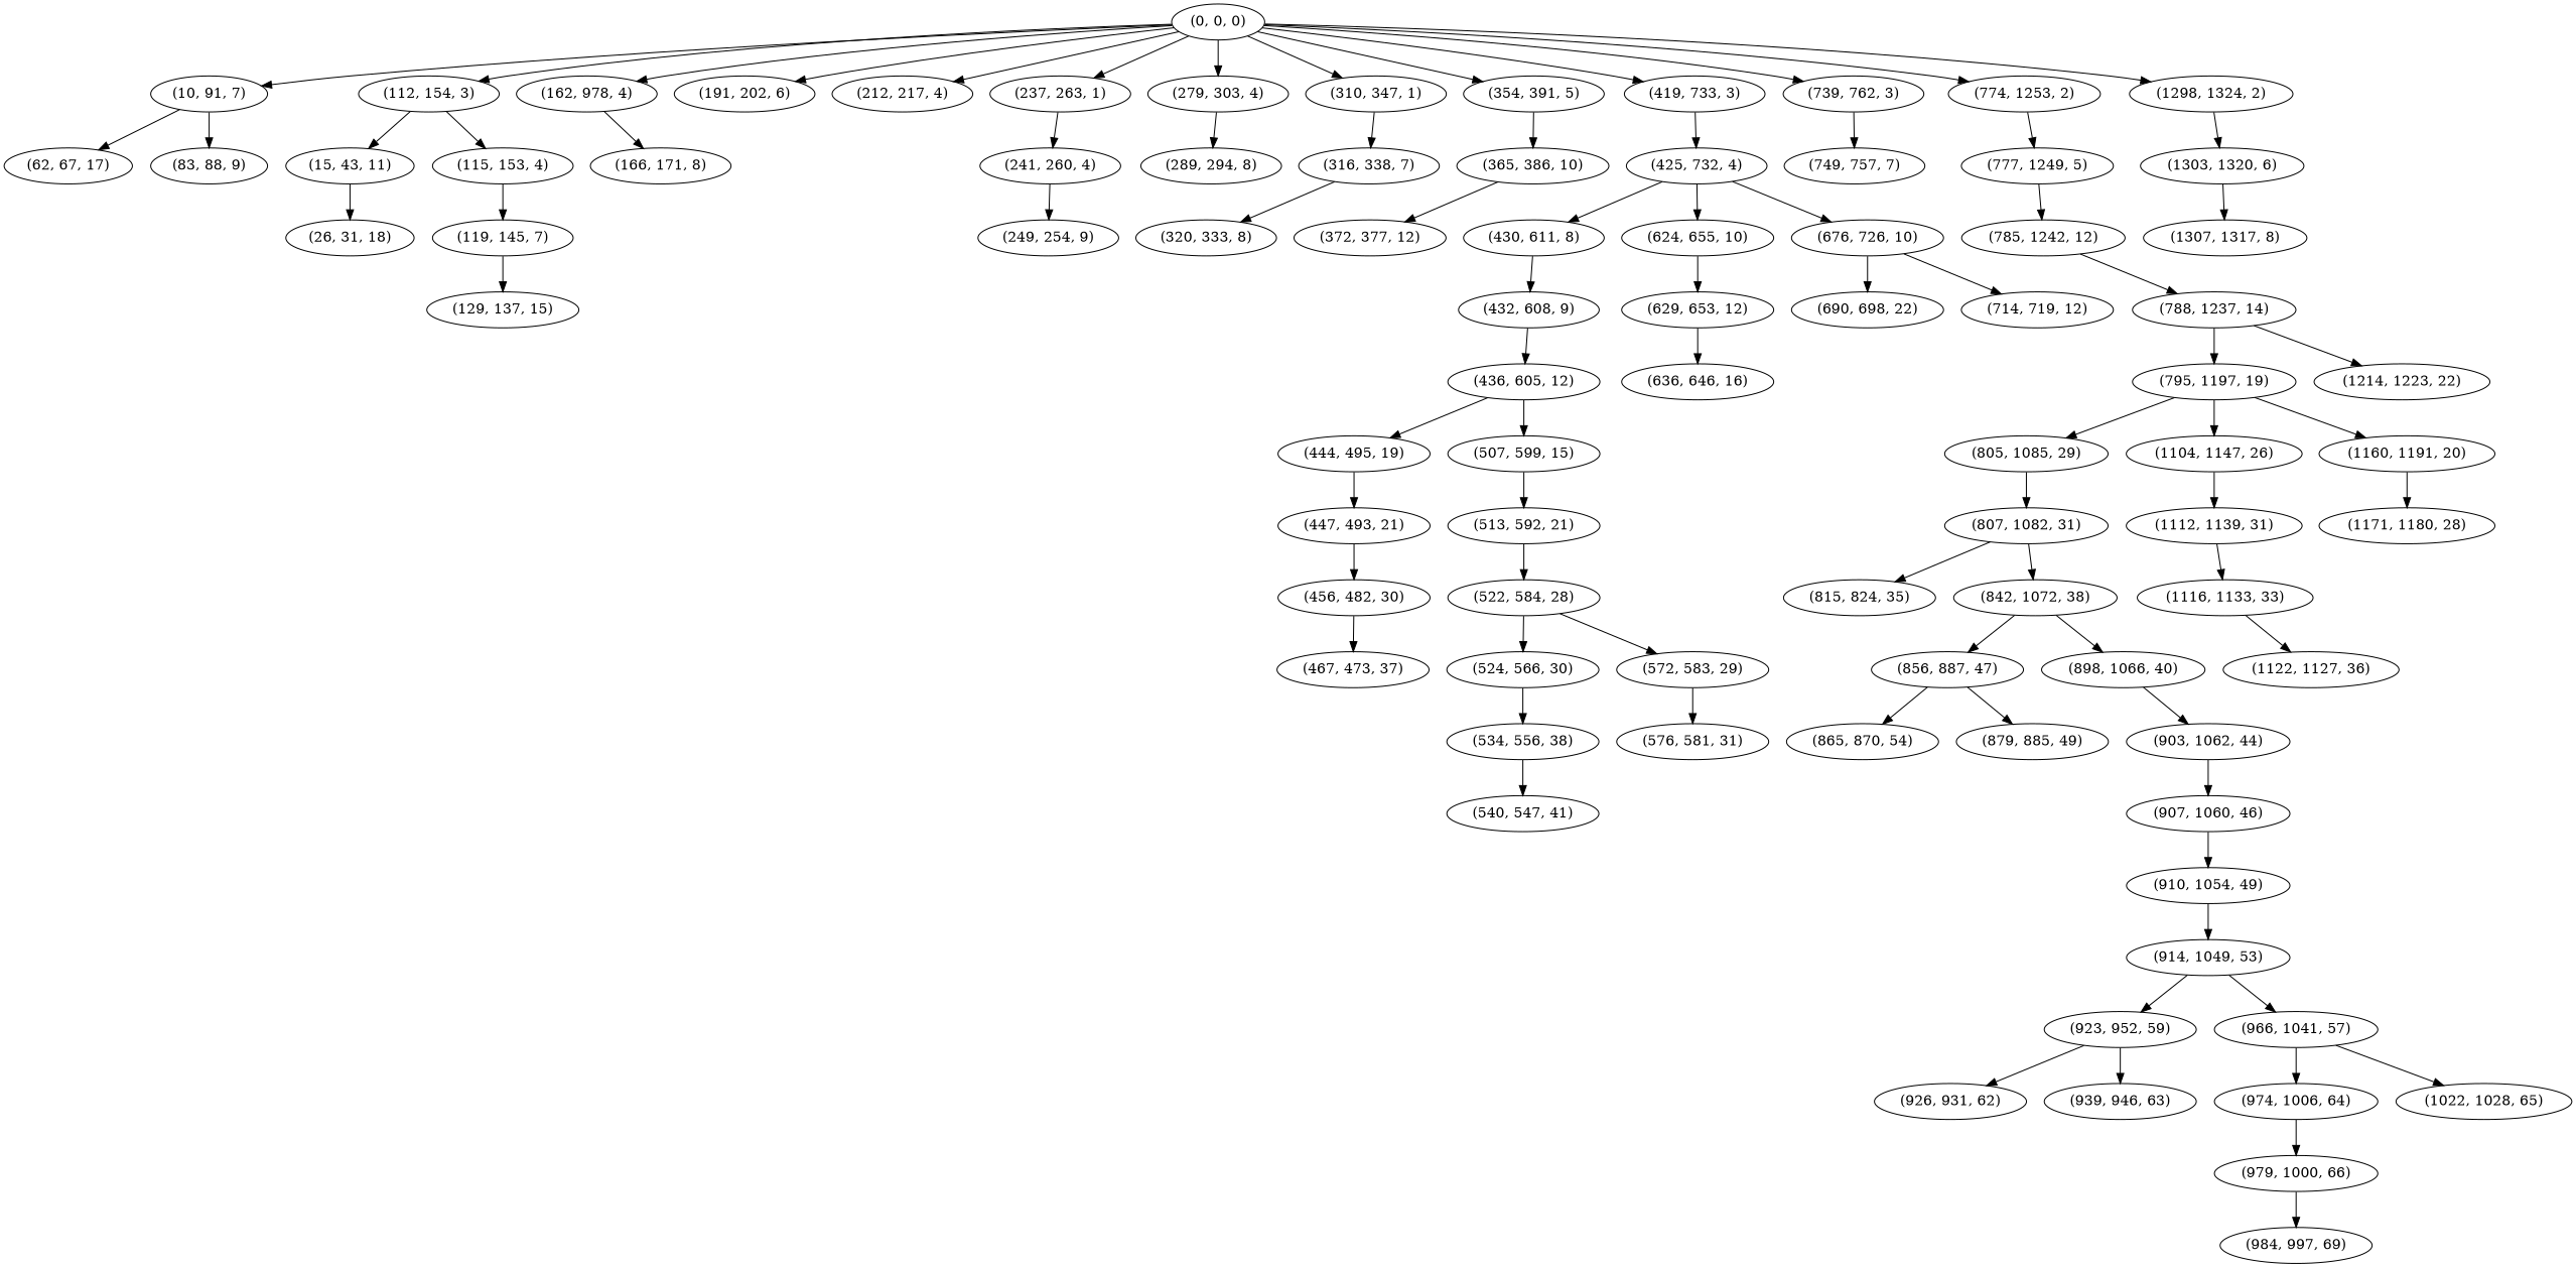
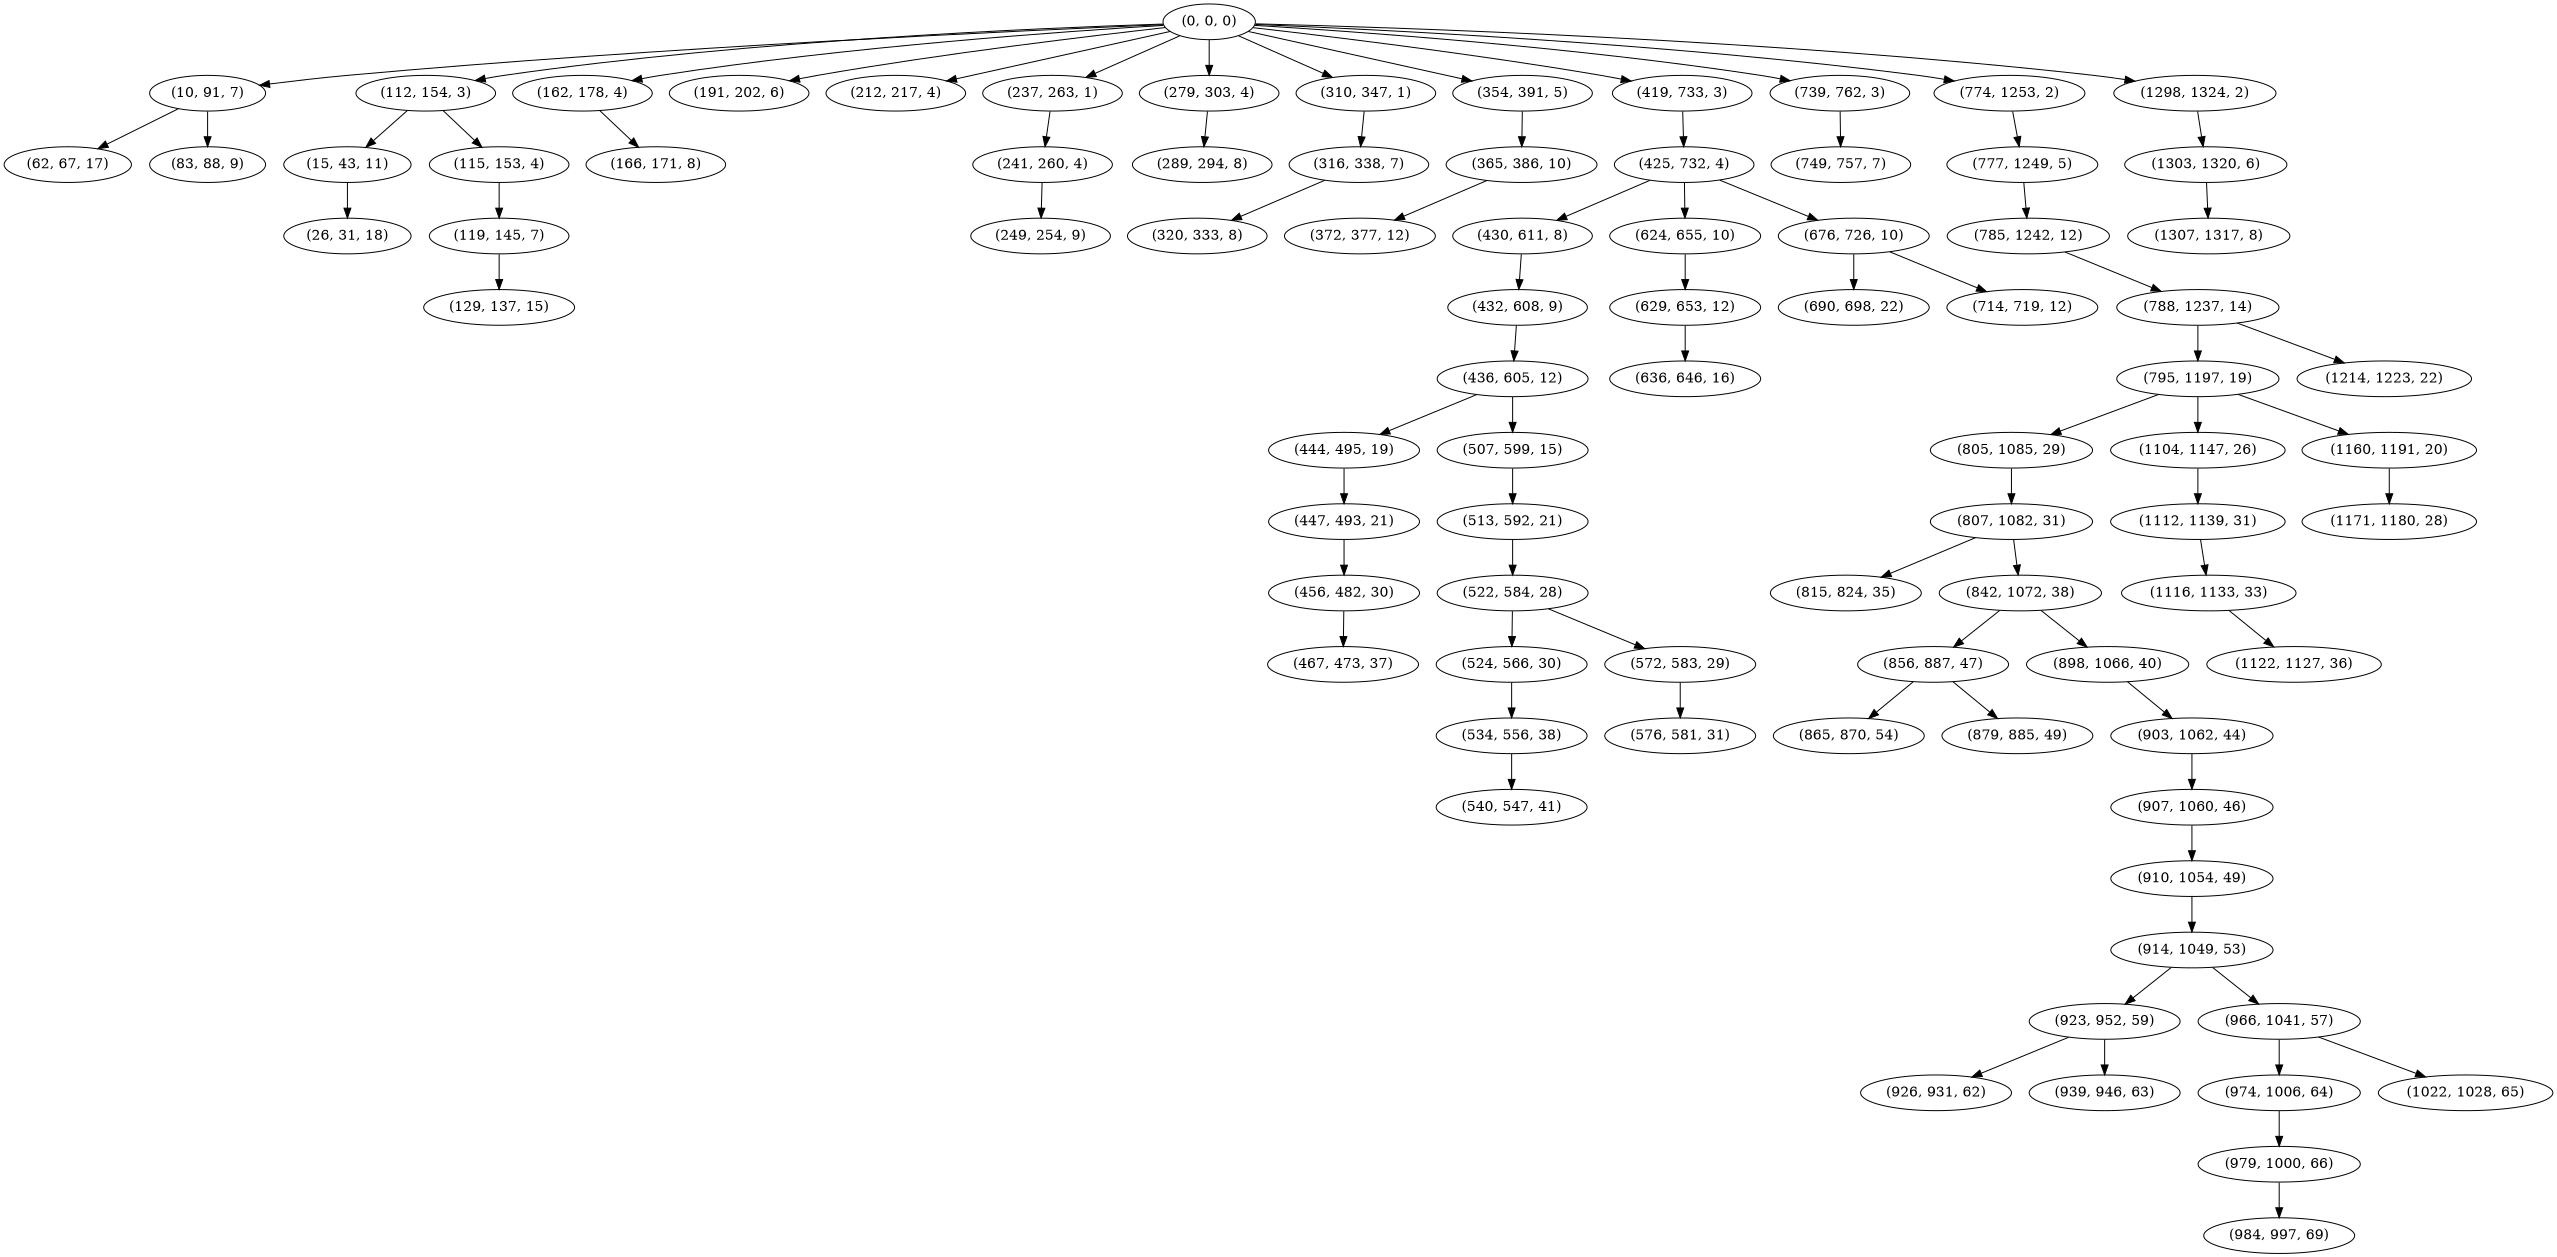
  digraph {
    "(0, 0, 0)"
    "(10, 91, 7)"
    "(112, 154, 3)"
-   "(162, 178, 4)" [label="(162, 978, 4)"]
+   "(162, 178, 4)"
    "(191, 202, 6)"
    "(212, 217, 4)"
    "(237, 263, 1)"
    "(279, 303, 4)"
    "(310, 347, 1)"
    "(354, 391, 5)"
    "(419, 733, 3)"
    "(739, 762, 3)"
    "(774, 1253, 2)"
    "(1298, 1324, 2)"
    "(62, 67, 17)"
    "(83, 88, 9)"
    "(15, 43, 11)"
    "(115, 153, 4)"
    "(166, 171, 8)"
    "(241, 260, 4)"
    "(289, 294, 8)"
    "(316, 338, 7)"
    "(365, 386, 10)"
    "(425, 732, 4)"
    n25 [label="(749, 757, 7)"]
    "(777, 1249, 5)"
    "(1303, 1320, 6)"
    "(26, 31, 18)"
    "(119, 145, 7)"
    "(129, 137, 15)"
    "(249, 254, 9)"
    "(320, 333, 8)"
    "(372, 377, 12)"
    "(430, 611, 8)"
    "(624, 655, 10)"
    "(676, 726, 10)"
    "(432, 608, 9)"
    "(629, 653, 12)"
    "(690, 698, 22)"
    "(714, 719, 12)"
    "(436, 605, 12)"
    "(444, 495, 19)"
    "(507, 599, 15)"
    "(447, 493, 21)"
    "(513, 592, 21)"
    "(456, 482, 30)"
    "(467, 473, 37)"
    "(522, 584, 28)"
    "(524, 566, 30)"
    "(572, 583, 29)"
    "(534, 556, 38)"
    "(576, 581, 31)"
    "(540, 547, 41)"
    "(636, 646, 16)"
    "(785, 1242, 12)"
    "(788, 1237, 14)"
    "(795, 1197, 19)"
    "(1214, 1223, 22)"
    "(805, 1085, 29)"
    "(1104, 1147, 26)"
    "(1160, 1191, 20)"
    "(807, 1082, 31)"
    "(1112, 1139, 31)"
    "(1171, 1180, 28)"
    "(815, 824, 35)"
    "(842, 1072, 38)"
    "(856, 887, 47)"
    "(898, 1066, 40)"
    "(865, 870, 54)"
    "(879, 885, 49)"
    "(903, 1062, 44)"
    "(907, 1060, 46)"
    "(910, 1054, 49)"
    "(914, 1049, 53)"
    "(923, 952, 59)"
    "(966, 1041, 57)"
    "(926, 931, 62)"
    "(939, 946, 63)"
    "(974, 1006, 64)"
    "(1022, 1028, 65)"
    "(979, 1000, 66)"
    "(984, 997, 69)"
    "(1116, 1133, 33)"
    "(1122, 1127, 36)"
    "(1307, 1317, 8)"
    "(0, 0, 0)" -> "(10, 91, 7)"
    "(0, 0, 0)" -> "(112, 154, 3)"
    "(0, 0, 0)" -> "(162, 178, 4)"
    "(0, 0, 0)" -> "(191, 202, 6)"
    "(0, 0, 0)" -> "(212, 217, 4)"
    "(0, 0, 0)" -> "(237, 263, 1)"
    "(0, 0, 0)" -> "(279, 303, 4)"
    "(0, 0, 0)" -> "(310, 347, 1)"
    "(0, 0, 0)" -> "(354, 391, 5)"
    "(0, 0, 0)" -> "(419, 733, 3)"
    "(0, 0, 0)" -> "(739, 762, 3)"
    "(0, 0, 0)" -> "(774, 1253, 2)"
    "(0, 0, 0)" -> "(1298, 1324, 2)"
    "(10, 91, 7)" -> "(62, 67, 17)"
    "(10, 91, 7)" -> "(83, 88, 9)"
    "(112, 154, 3)" -> "(15, 43, 11)"
    "(112, 154, 3)" -> "(115, 153, 4)"
    "(162, 178, 4)" -> "(166, 171, 8)"
    "(237, 263, 1)" -> "(241, 260, 4)"
    "(279, 303, 4)" -> "(289, 294, 8)"
    "(310, 347, 1)" -> "(316, 338, 7)"
    "(354, 391, 5)" -> "(365, 386, 10)"
    "(419, 733, 3)" -> "(425, 732, 4)"
    "(739, 762, 3)" -> n25
    "(774, 1253, 2)" -> "(777, 1249, 5)"
    "(1298, 1324, 2)" -> "(1303, 1320, 6)"
    "(15, 43, 11)" -> "(26, 31, 18)"
    "(115, 153, 4)" -> "(119, 145, 7)"
    "(241, 260, 4)" -> "(249, 254, 9)"
    "(316, 338, 7)" -> "(320, 333, 8)"
    "(365, 386, 10)" -> "(372, 377, 12)"
    "(425, 732, 4)" -> "(430, 611, 8)"
    "(425, 732, 4)" -> "(624, 655, 10)"
    "(425, 732, 4)" -> "(676, 726, 10)"
    "(777, 1249, 5)" -> "(785, 1242, 12)"
    "(1303, 1320, 6)" -> "(1307, 1317, 8)"
    "(119, 145, 7)" -> "(129, 137, 15)"
    "(430, 611, 8)" -> "(432, 608, 9)"
    "(624, 655, 10)" -> "(629, 653, 12)"
    "(676, 726, 10)" -> "(690, 698, 22)"
    "(676, 726, 10)" -> "(714, 719, 12)"
    "(432, 608, 9)" -> "(436, 605, 12)"
    "(629, 653, 12)" -> "(636, 646, 16)"
    "(436, 605, 12)" -> "(444, 495, 19)"
    "(436, 605, 12)" -> "(507, 599, 15)"
    "(444, 495, 19)" -> "(447, 493, 21)"
    "(507, 599, 15)" -> "(513, 592, 21)"
    "(447, 493, 21)" -> "(456, 482, 30)"
    "(513, 592, 21)" -> "(522, 584, 28)"
    "(456, 482, 30)" -> "(467, 473, 37)"
    "(522, 584, 28)" -> "(524, 566, 30)"
    "(522, 584, 28)" -> "(572, 583, 29)"
    "(524, 566, 30)" -> "(534, 556, 38)"
    "(572, 583, 29)" -> "(576, 581, 31)"
    "(534, 556, 38)" -> "(540, 547, 41)"
    "(785, 1242, 12)" -> "(788, 1237, 14)"
    "(788, 1237, 14)" -> "(795, 1197, 19)"
    "(788, 1237, 14)" -> "(1214, 1223, 22)"
    "(795, 1197, 19)" -> "(805, 1085, 29)"
    "(795, 1197, 19)" -> "(1104, 1147, 26)"
    "(795, 1197, 19)" -> "(1160, 1191, 20)"
    "(805, 1085, 29)" -> "(807, 1082, 31)"
    "(1104, 1147, 26)" -> "(1112, 1139, 31)"
    "(1160, 1191, 20)" -> "(1171, 1180, 28)"
    "(807, 1082, 31)" -> "(815, 824, 35)"
    "(807, 1082, 31)" -> "(842, 1072, 38)"
    "(1112, 1139, 31)" -> "(1116, 1133, 33)"
    "(842, 1072, 38)" -> "(856, 887, 47)"
    "(842, 1072, 38)" -> "(898, 1066, 40)"
    "(856, 887, 47)" -> "(865, 870, 54)"
    "(856, 887, 47)" -> "(879, 885, 49)"
    "(898, 1066, 40)" -> "(903, 1062, 44)"
    "(903, 1062, 44)" -> "(907, 1060, 46)"
    "(907, 1060, 46)" -> "(910, 1054, 49)"
    "(910, 1054, 49)" -> "(914, 1049, 53)"
    "(914, 1049, 53)" -> "(923, 952, 59)"
    "(914, 1049, 53)" -> "(966, 1041, 57)"
    "(923, 952, 59)" -> "(926, 931, 62)"
    "(923, 952, 59)" -> "(939, 946, 63)"
    "(966, 1041, 57)" -> "(974, 1006, 64)"
    "(966, 1041, 57)" -> "(1022, 1028, 65)"
    "(974, 1006, 64)" -> "(979, 1000, 66)"
    "(979, 1000, 66)" -> "(984, 997, 69)"
    "(1116, 1133, 33)" -> "(1122, 1127, 36)"
  }
